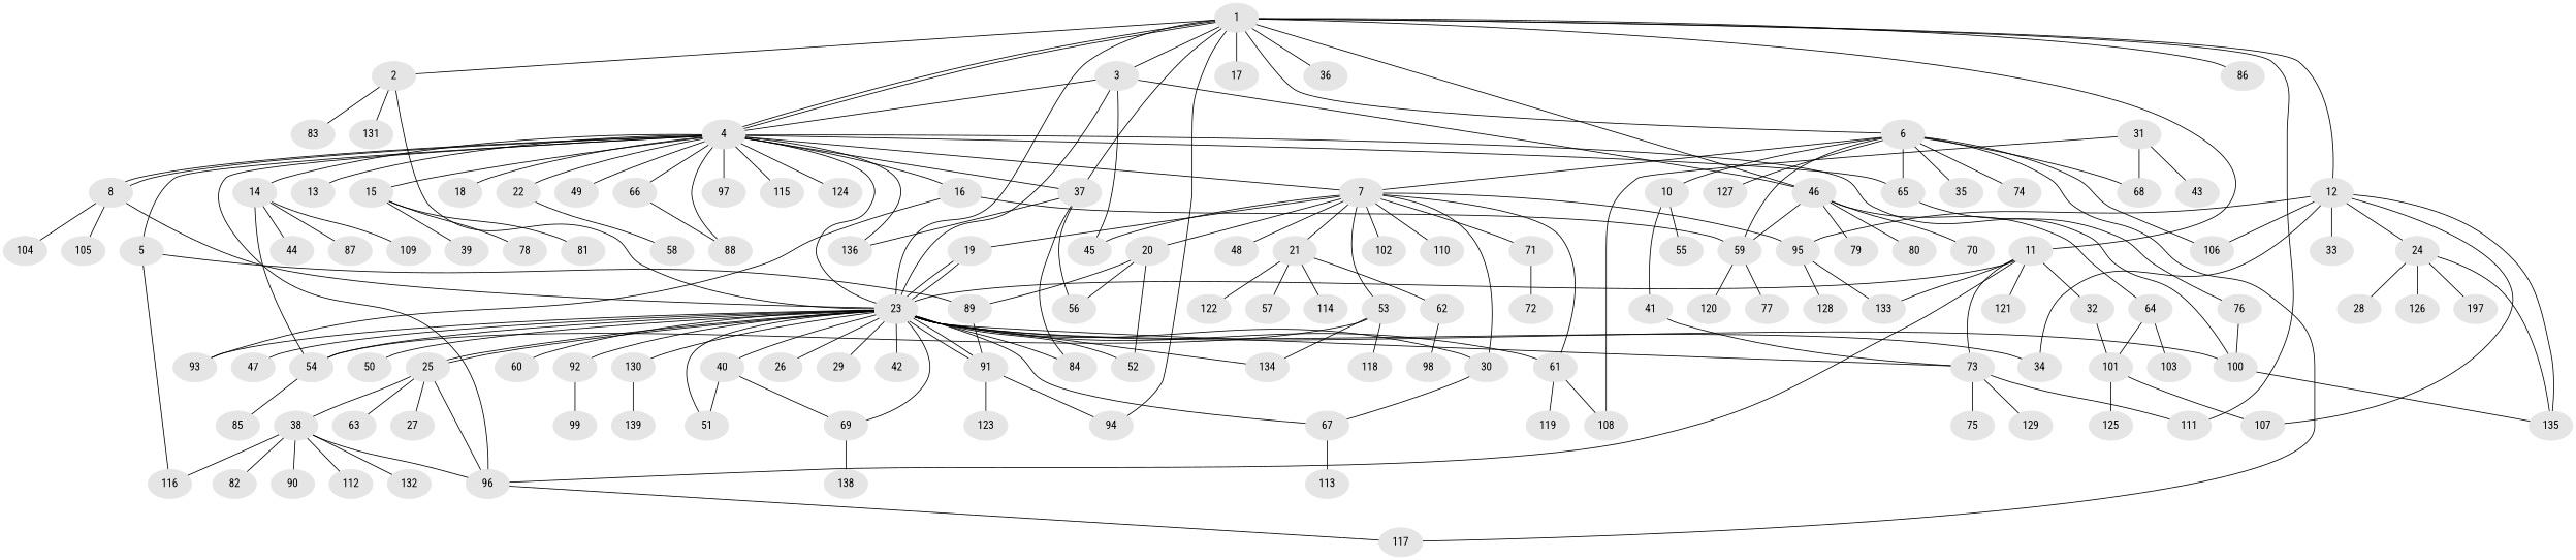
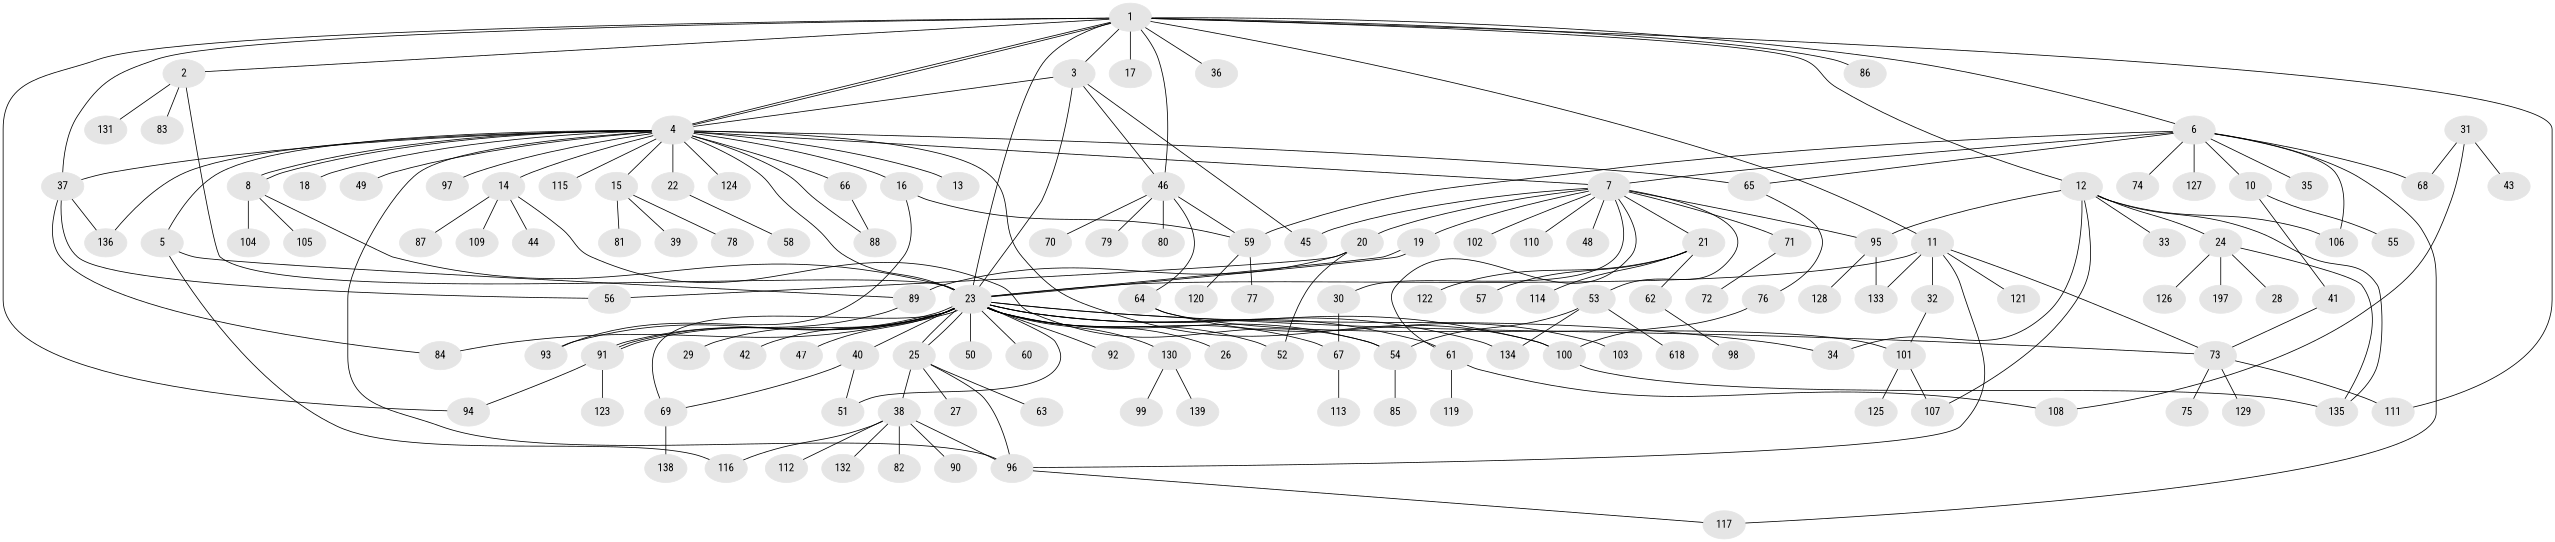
  graph {
    fontname="Roboto Condensed"
    node [color=gray90 fontname="Roboto Condensed" style=filled]
    edge [fontname="Roboto Condensed"]
    1
    2
    3
    4
    6
    11
    12
    17
    23
    36
    37
    46
    86
    94
    111
    83
    131
    45
    5
    7
    8
    13
    14
    15
    16
    18
    22
    49
    65
    66
    88
    96
    97
    100
    115
    124
    136
    10
    35
    59
    68
    74
    106
    117
    127
    32
    73
    121
    133
    95
    24
    33
    34
    107
    135
    30
    61
    54
    93
    52
    25
    26
    29
    40
    42
    47
    50
    51
    60
    67
    69
    84
    91
    92
    130
    134
    56
    64
    70
    79
    80
    89
    116
    19
    20
    21
    48
    53
    71
    102
    110
    104
    105
    44
    87
    109
    81
    39
    78
    58
    76
    41
    55
    77
    120
    57
    62
    114
    122
-   118
+   118 [label=618]
    108
    119
    72
    128
    101
    75
    129
    28
    126
    n120 [label=197]
    85
    31
    43
    98
    27
    38
    63
    113
    138
    123
    99
    139
    82
    90
    112
    132
    125
    103
    1 -- 2
    1 -- 3
    1 -- 4
    1 -- 4
    1 -- 6
    1 -- 11
    1 -- 12
    1 -- 17
    1 -- 23
    1 -- 36
    1 -- 37
    1 -- 46
    1 -- 86
    1 -- 94
    1 -- 111
    2 -- 23
    2 -- 83
    2 -- 131
    3 -- 4
    3 -- 23
    3 -- 46
    3 -- 45
    4 -- 23
    4 -- 37
    4 -- 5
    4 -- 7
    4 -- 8
    4 -- 8
    4 -- 13
    4 -- 14
    4 -- 15
    4 -- 16
    4 -- 18
    4 -- 22
    4 -- 49
    4 -- 65
    4 -- 66
    4 -- 88
    4 -- 96
    4 -- 97
    4 -- 100
    4 -- 115
    4 -- 124
    4 -- 136
    6 -- 7
    6 -- 65
    6 -- 10
    6 -- 35
    6 -- 59
    6 -- 68
    6 -- 74
    6 -- 106
    6 -- 117
    6 -- 127
    11 -- 23
    11 -- 96
    11 -- 32
    11 -- 73
    11 -- 121
    11 -- 133
    12 -- 106
    12 -- 95
    12 -- 24
    12 -- 33
    12 -- 34
    12 -- 107
    12 -- 135
    23 -- 100
    23 -- 73
    23 -- 34
-   23 -- 30
    23 -- 61
    23 -- 54
    23 -- 93
    23 -- 52
    23 -- 25
    23 -- 25
    23 -- 26
    23 -- 29
    23 -- 40
    23 -- 42
    23 -- 47
    23 -- 50
    23 -- 51
    23 -- 60
    23 -- 67
    23 -- 69
    23 -- 84
    23 -- 91
    23 -- 91
    23 -- 92
    23 -- 130
    23 -- 134
    37 -- 136
    37 -- 84
    37 -- 56
    46 -- 59
    46 -- 64
    46 -- 70
    46 -- 79
    46 -- 80
    5 -- 89
    5 -- 116
    7 -- 45
    7 -- 95
    7 -- 30
    7 -- 61
    7 -- 19
    7 -- 20
    7 -- 21
    7 -- 48
    7 -- 53
    7 -- 71
    7 -- 102
    7 -- 110
    8 -- 23
    8 -- 104
    8 -- 105
    14 -- 54
    14 -- 44
    14 -- 87
    14 -- 109
    15 -- 81
    15 -- 39
    15 -- 78
    16 -- 59
    16 -- 93
    22 -- 58
    65 -- 76
    66 -- 88
    96 -- 117
    100 -- 135
    10 -- 41
    10 -- 55
    59 -- 77
    59 -- 120
    32 -- 101
    73 -- 111
    73 -- 75
    73 -- 129
    95 -- 133
    95 -- 128
    24 -- 135
    24 -- 28
    24 -- 126
    24 -- n120
    30 -- 67
    61 -- 108
    61 -- 119
    54 -- 85
    25 -- 96
    25 -- 27
    25 -- 38
    25 -- 63
    40 -- 51
    40 -- 69
    67 -- 113
    69 -- 138
    91 -- 94
    91 -- 123
-   92 -- 99
+   130 -- 99
    130 -- 139
    64 -- 101
    64 -- 103
    89 -- 91
    19 -- 23
    19 -- 23
    20 -- 52
    20 -- 56
    20 -- 89
    21 -- 57
    21 -- 62
    21 -- 114
    21 -- 122
    53 -- 54
    53 -- 134
    53 -- 118
    71 -- 72
    76 -- 100
    41 -- 73
    62 -- 98
    101 -- 107
    101 -- 125
    31 -- 68
    31 -- 108
    31 -- 43
    38 -- 96
    38 -- 116
    38 -- 82
    38 -- 90
    38 -- 112
    38 -- 132
  }
